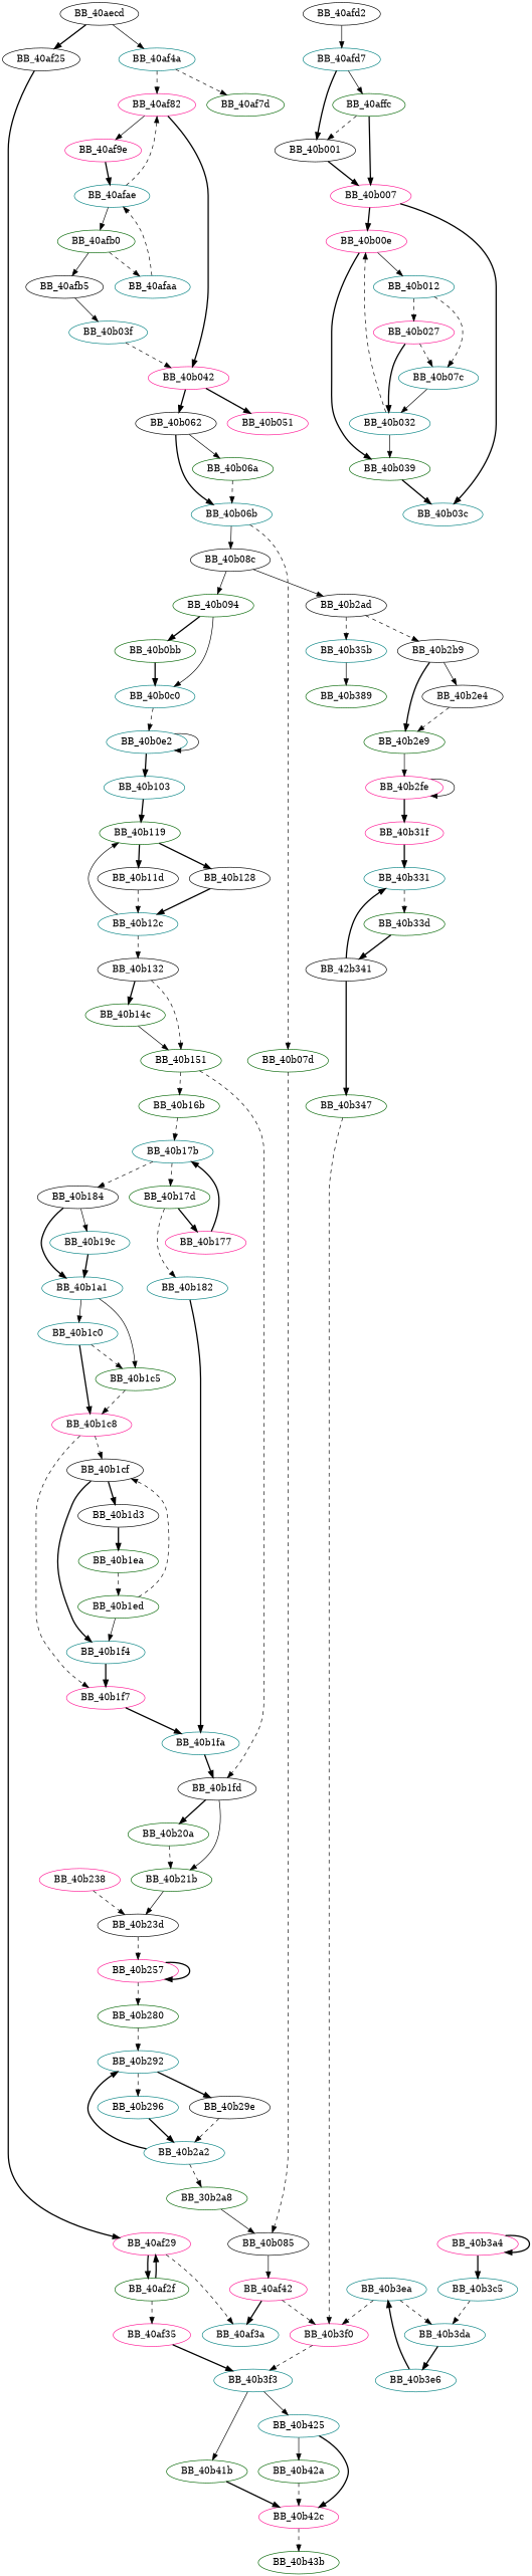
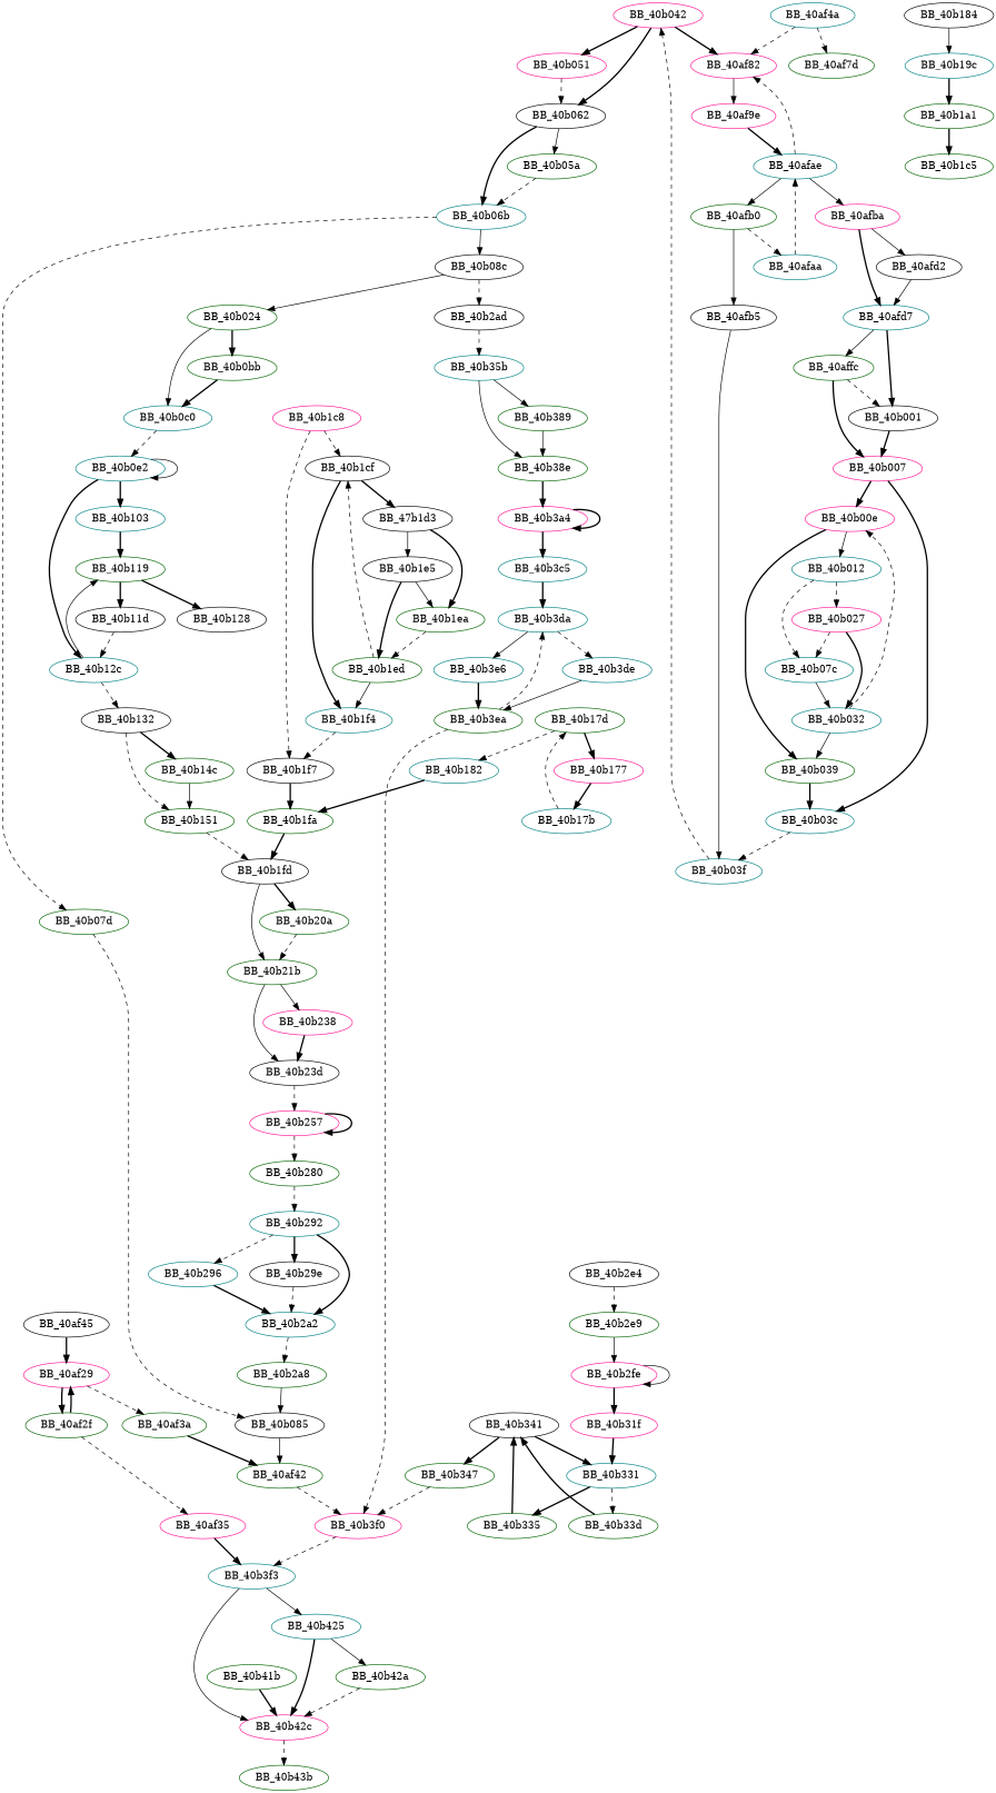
  digraph {
    node [color=teal]
    edge [style=bold]
-   BB_40aecd [color=black]
-   BB_40af25 [color=black]
+   BB_40af25 [color=black label=BB_40af45]
    BB_40af4a
    BB_40af29 [color=deeppink]
    BB_40af7d [color=darkgreen]
    BB_40af82 [color=deeppink]
    BB_40af2f [color=darkgreen]
-   BB_40af3a
+   BB_40af3a [color=darkgreen]
    BB_40af9e [color=deeppink]
    BB_40b042 [color=deeppink]
    BB_40af35 [color=deeppink]
-   BB_40af42 [color=deeppink]
+   BB_40af42 [color=darkgreen]
    BB_40b3f3
    BB_40b3f0 [color=deeppink]
    BB_40b41b [color=darkgreen]
    BB_40b425
    BB_40b42c [color=deeppink]
    BB_40b42a [color=darkgreen]
    BB_40afae
    BB_40b051 [color=deeppink]
    BB_40b062 [color=black]
    BB_40afb0 [color=darkgreen]
-   BB_40b06a [color=darkgreen]
+   BB_40afba [color=deeppink]
+   BB_40b06a [color=darkgreen label=BB_40b05a]
    BB_40b06b
    BB_40afaa
    BB_40afb5 [color=black]
    BB_40afd2 [color=black]
    BB_40afd7
    BB_40b03f
    BB_40affc [color=darkgreen]
    BB_40b001 [color=black]
    BB_40b007 [color=deeppink]
    BB_40b00e [color=deeppink]
    BB_40b03c
    BB_40b012
    BB_40b039 [color=darkgreen]
    BB_40b027 [color=deeppink]
    n39 [label=BB_40b07c]
    BB_40b032
    BB_40b07d [color=darkgreen]
    BB_40b08c [color=black]
    BB_40b085 [color=black]
-   BB_40b094 [color=darkgreen]
+   BB_40b094 [color=darkgreen label=BB_40b024]
    BB_40b2ad [color=black]
    BB_40b0bb [color=darkgreen]
    BB_40b0c0
-   BB_40b2b9 [color=black]
    BB_40b35b
    BB_40b0e2
    BB_40b2e4 [color=black]
    BB_40b2e9 [color=darkgreen]
    BB_40b389 [color=darkgreen]
+   BB_40b38e [color=darkgreen]
    BB_40b103
    BB_40b119 [color=darkgreen]
    BB_40b11d [color=black]
    BB_40b128 [color=black]
    BB_40b12c
    BB_40b132 [color=black]
    BB_40b14c [color=darkgreen]
    BB_40b151 [color=darkgreen]
-   BB_40b16b [color=darkgreen]
    BB_40b1fd [color=black]
    BB_40b17b
    BB_40b20a [color=darkgreen]
    BB_40b21b [color=darkgreen]
    BB_40b17d [color=darkgreen]
    BB_40b184 [color=black]
    BB_40b238 [color=deeppink]
    BB_40b23d [color=black]
    BB_40b177 [color=deeppink]
    BB_40b182
    BB_40b19c
-   BB_40b1a1
-   BB_40b1fa
-   BB_40b1c0
+   BB_40b1a1 [color=darkgreen]
+   BB_40b1fa [color=darkgreen]
    BB_40b1c5 [color=darkgreen]
    BB_40b1c8 [color=deeppink]
    BB_40b1cf [color=black]
-   BB_40b1f7 [color=deeppink]
-   BB_40b1d3 [color=black]
+   BB_40b1f7 [color=black]
+   BB_40b1d3 [color=black label=BB_47b1d3]
    BB_40b1f4
+   BB_40b1e5 [color=black]
    BB_40b1ea [color=darkgreen]
    BB_40b1ed [color=darkgreen]
    BB_40b257 [color=deeppink]
    BB_40b280 [color=darkgreen]
    BB_40b292
    BB_40b296
    BB_40b29e [color=black]
    BB_40b2a2
-   BB_40b2a8 [color=darkgreen label=BB_30b2a8]
+   BB_40b2a8 [color=darkgreen]
    BB_40b2fe [color=deeppink]
    BB_40b3a4 [color=deeppink]
    BB_40b31f [color=deeppink]
    BB_40b331
+   BB_40b335 [color=darkgreen]
    BB_40b33d [color=darkgreen]
-   BB_40b341 [color=black label=BB_42b341]
+   BB_40b341 [color=black]
    BB_40b347 [color=darkgreen]
    BB_40b3c5
    BB_40b3da
+   BB_40b3de
    BB_40b3e6
-   BB_40b3ea
+   BB_40b3ea [color=darkgreen]
    BB_40b43b [color=darkgreen]
-   BB_40aecd -> BB_40af25
-   BB_40aecd -> BB_40af4a [style=solid]
    BB_40af25 -> BB_40af29
    BB_40af4a -> BB_40af7d [style=dashed]
    BB_40af4a -> BB_40af82 [style=dashed]
    BB_40af29 -> BB_40af2f
    BB_40af29 -> BB_40af3a [style=dashed]
    BB_40af82 -> BB_40af9e [style=solid]
-   BB_40af82 -> BB_40b042
+   BB_40b042 -> BB_40af82
    BB_40af2f -> BB_40af29
    BB_40af2f -> BB_40af35 [style=dashed]
-   BB_40af42 -> BB_40af3a
+   BB_40af3a -> BB_40af42
    BB_40af9e -> BB_40afae
    BB_40b042 -> BB_40b051
    BB_40b042 -> BB_40b062
    BB_40af35 -> BB_40b3f3
    BB_40af42 -> BB_40b3f0 [style=dashed]
-   BB_40b3f3 -> BB_40b41b [style=solid]
+   BB_40b3f3 -> BB_40b42c [style=solid]
    BB_40b3f3 -> BB_40b425 [style=solid]
    BB_40b3f0 -> BB_40b3f3 [style=dashed]
    BB_40b41b -> BB_40b42c
    BB_40b425 -> BB_40b42c
    BB_40b425 -> BB_40b42a [style=solid]
    BB_40b42c -> BB_40b43b [style=dashed]
    BB_40b42a -> BB_40b42c [style=dashed]
    BB_40afae -> BB_40af82 [style=dashed]
    BB_40afae -> BB_40afb0 [style=solid]
+   BB_40afae -> BB_40afba [style=solid]
+   BB_40b051 -> BB_40b062 [style=dashed]
    BB_40b062 -> BB_40b06a [style=solid]
    BB_40b062 -> BB_40b06b
    BB_40afb0 -> BB_40afaa [style=dashed]
    BB_40afb0 -> BB_40afb5 [style=solid]
+   BB_40afba -> BB_40afd2 [style=solid]
+   BB_40afba -> BB_40afd7
    BB_40b06a -> BB_40b06b [style=dashed]
    BB_40b06b -> BB_40b07d [style=dashed]
    BB_40b06b -> BB_40b08c [style=solid]
    BB_40afaa -> BB_40afae [style=dashed]
    BB_40afb5 -> BB_40b03f [style=solid]
    BB_40afd2 -> BB_40afd7 [style=solid]
    BB_40afd7 -> BB_40affc [style=solid]
    BB_40afd7 -> BB_40b001
    BB_40b03f -> BB_40b042 [style=dashed]
    BB_40affc -> BB_40b001 [style=dashed]
    BB_40affc -> BB_40b007
    BB_40b001 -> BB_40b007
    BB_40b007 -> BB_40b00e
    BB_40b007 -> BB_40b03c
    BB_40b00e -> BB_40b012 [style=solid]
    BB_40b00e -> BB_40b039
+   BB_40b03c -> BB_40b03f [style=dashed]
    BB_40b012 -> BB_40b027 [style=dashed]
    BB_40b012 -> n39 [style=dashed]
    BB_40b039 -> BB_40b03c
    BB_40b027 -> n39 [style=dashed]
    BB_40b027 -> BB_40b032
    n39 -> BB_40b032 [style=solid]
    BB_40b032 -> BB_40b00e [style=dashed]
    BB_40b032 -> BB_40b039 [style=solid]
    BB_40b07d -> BB_40b085 [style=dashed]
    BB_40b08c -> BB_40b094 [style=solid]
-   BB_40b08c -> BB_40b2ad [style=solid]
+   BB_40b08c -> BB_40b2ad [style=dashed]
    BB_40b085 -> BB_40af42 [style=solid]
    BB_40b094 -> BB_40b0bb
    BB_40b094 -> BB_40b0c0 [style=solid]
-   BB_40b2ad -> BB_40b2b9 [style=dashed]
    BB_40b2ad -> BB_40b35b [style=dashed]
    BB_40b0bb -> BB_40b0c0
    BB_40b0c0 -> BB_40b0e2 [style=dashed]
-   BB_40b2b9 -> BB_40b2e4 [style=solid]
-   BB_40b2b9 -> BB_40b2e9
    BB_40b35b -> BB_40b389 [style=solid]
+   BB_40b35b -> BB_40b38e [style=solid]
    BB_40b0e2 -> BB_40b0e2 [style=solid]
    BB_40b0e2 -> BB_40b103
    BB_40b2e4 -> BB_40b2e9 [style=dashed]
    BB_40b2e9 -> BB_40b2fe [style=solid]
+   BB_40b389 -> BB_40b38e [style=solid]
+   BB_40b38e -> BB_40b3a4
    BB_40b103 -> BB_40b119
    BB_40b119 -> BB_40b11d
    BB_40b119 -> BB_40b128
    BB_40b11d -> BB_40b12c [style=dashed]
-   BB_40b128 -> BB_40b12c
+   BB_40b0e2 -> BB_40b12c
    BB_40b12c -> BB_40b119 [style=solid]
    BB_40b12c -> BB_40b132 [style=dashed]
    BB_40b132 -> BB_40b14c
    BB_40b132 -> BB_40b151 [style=dashed]
    BB_40b14c -> BB_40b151 [style=solid]
-   BB_40b151 -> BB_40b16b [style=dashed]
    BB_40b151 -> BB_40b1fd [style=dashed]
-   BB_40b16b -> BB_40b17b [style=dashed]
    BB_40b1fd -> BB_40b20a
    BB_40b1fd -> BB_40b21b [style=solid]
    BB_40b17b -> BB_40b17d [style=dashed]
-   BB_40b17b -> BB_40b184 [style=dashed]
    BB_40b20a -> BB_40b21b [style=dashed]
+   BB_40b21b -> BB_40b238 [style=solid]
    BB_40b21b -> BB_40b23d [style=solid]
    BB_40b17d -> BB_40b177
    BB_40b17d -> BB_40b182 [style=dashed]
    BB_40b184 -> BB_40b19c [style=solid]
-   BB_40b184 -> BB_40b1a1
-   BB_40b238 -> BB_40b23d [style=dashed]
+   BB_40b238 -> BB_40b23d
    BB_40b23d -> BB_40b257 [style=dashed]
    BB_40b177 -> BB_40b17b
    BB_40b182 -> BB_40b1fa
    BB_40b19c -> BB_40b1a1
-   BB_40b1a1 -> BB_40b1c0 [style=solid]
-   BB_40b1a1 -> BB_40b1c5 [style=solid]
+   BB_40b1a1 -> BB_40b1c5
    BB_40b1fa -> BB_40b1fd
-   BB_40b1c0 -> BB_40b1c5 [style=dashed]
-   BB_40b1c0 -> BB_40b1c8
-   BB_40b1c5 -> BB_40b1c8 [style=dashed]
    BB_40b1c8 -> BB_40b1cf [style=dashed]
    BB_40b1c8 -> BB_40b1f7 [style=dashed]
    BB_40b1cf -> BB_40b1d3
    BB_40b1cf -> BB_40b1f4
    BB_40b1f7 -> BB_40b1fa
+   BB_40b1d3 -> BB_40b1e5 [style=solid]
    BB_40b1d3 -> BB_40b1ea
-   BB_40b1f4 -> BB_40b1f7
+   BB_40b1f4 -> BB_40b1f7 [style=dashed]
+   BB_40b1e5 -> BB_40b1ea [style=solid]
+   BB_40b1e5 -> BB_40b1ed
    BB_40b1ea -> BB_40b1ed [style=dashed]
    BB_40b1ed -> BB_40b1cf [style=dashed]
    BB_40b1ed -> BB_40b1f4 [style=solid]
    BB_40b257 -> BB_40b257
    BB_40b257 -> BB_40b280 [style=dashed]
    BB_40b280 -> BB_40b292 [style=dashed]
    BB_40b292 -> BB_40b296 [style=dashed]
    BB_40b292 -> BB_40b29e
    BB_40b296 -> BB_40b2a2
    BB_40b29e -> BB_40b2a2 [style=dashed]
-   BB_40b2a2 -> BB_40b292
+   BB_40b292 -> BB_40b2a2
    BB_40b2a2 -> BB_40b2a8 [style=dashed]
    BB_40b2a8 -> BB_40b085 [style=solid]
    BB_40b2fe -> BB_40b2fe [style=solid]
    BB_40b2fe -> BB_40b31f
    BB_40b3a4 -> BB_40b3a4
    BB_40b3a4 -> BB_40b3c5
    BB_40b31f -> BB_40b331
+   BB_40b331 -> BB_40b335
    BB_40b331 -> BB_40b33d [style=dashed]
+   BB_40b335 -> BB_40b341
    BB_40b33d -> BB_40b341
    BB_40b341 -> BB_40b331
    BB_40b341 -> BB_40b347
    BB_40b347 -> BB_40b3f0 [style=dashed]
-   BB_40b3c5 -> BB_40b3da [style=dashed]
-   BB_40b3da -> BB_40b3e6
+   BB_40b3c5 -> BB_40b3da
+   BB_40b3da -> BB_40b3de [style=dashed]
+   BB_40b3da -> BB_40b3e6 [style=solid]
+   BB_40b3de -> BB_40b3ea [style=solid]
    BB_40b3e6 -> BB_40b3ea
    BB_40b3ea -> BB_40b3f0 [style=dashed]
    BB_40b3ea -> BB_40b3da [style=dashed]
  }
